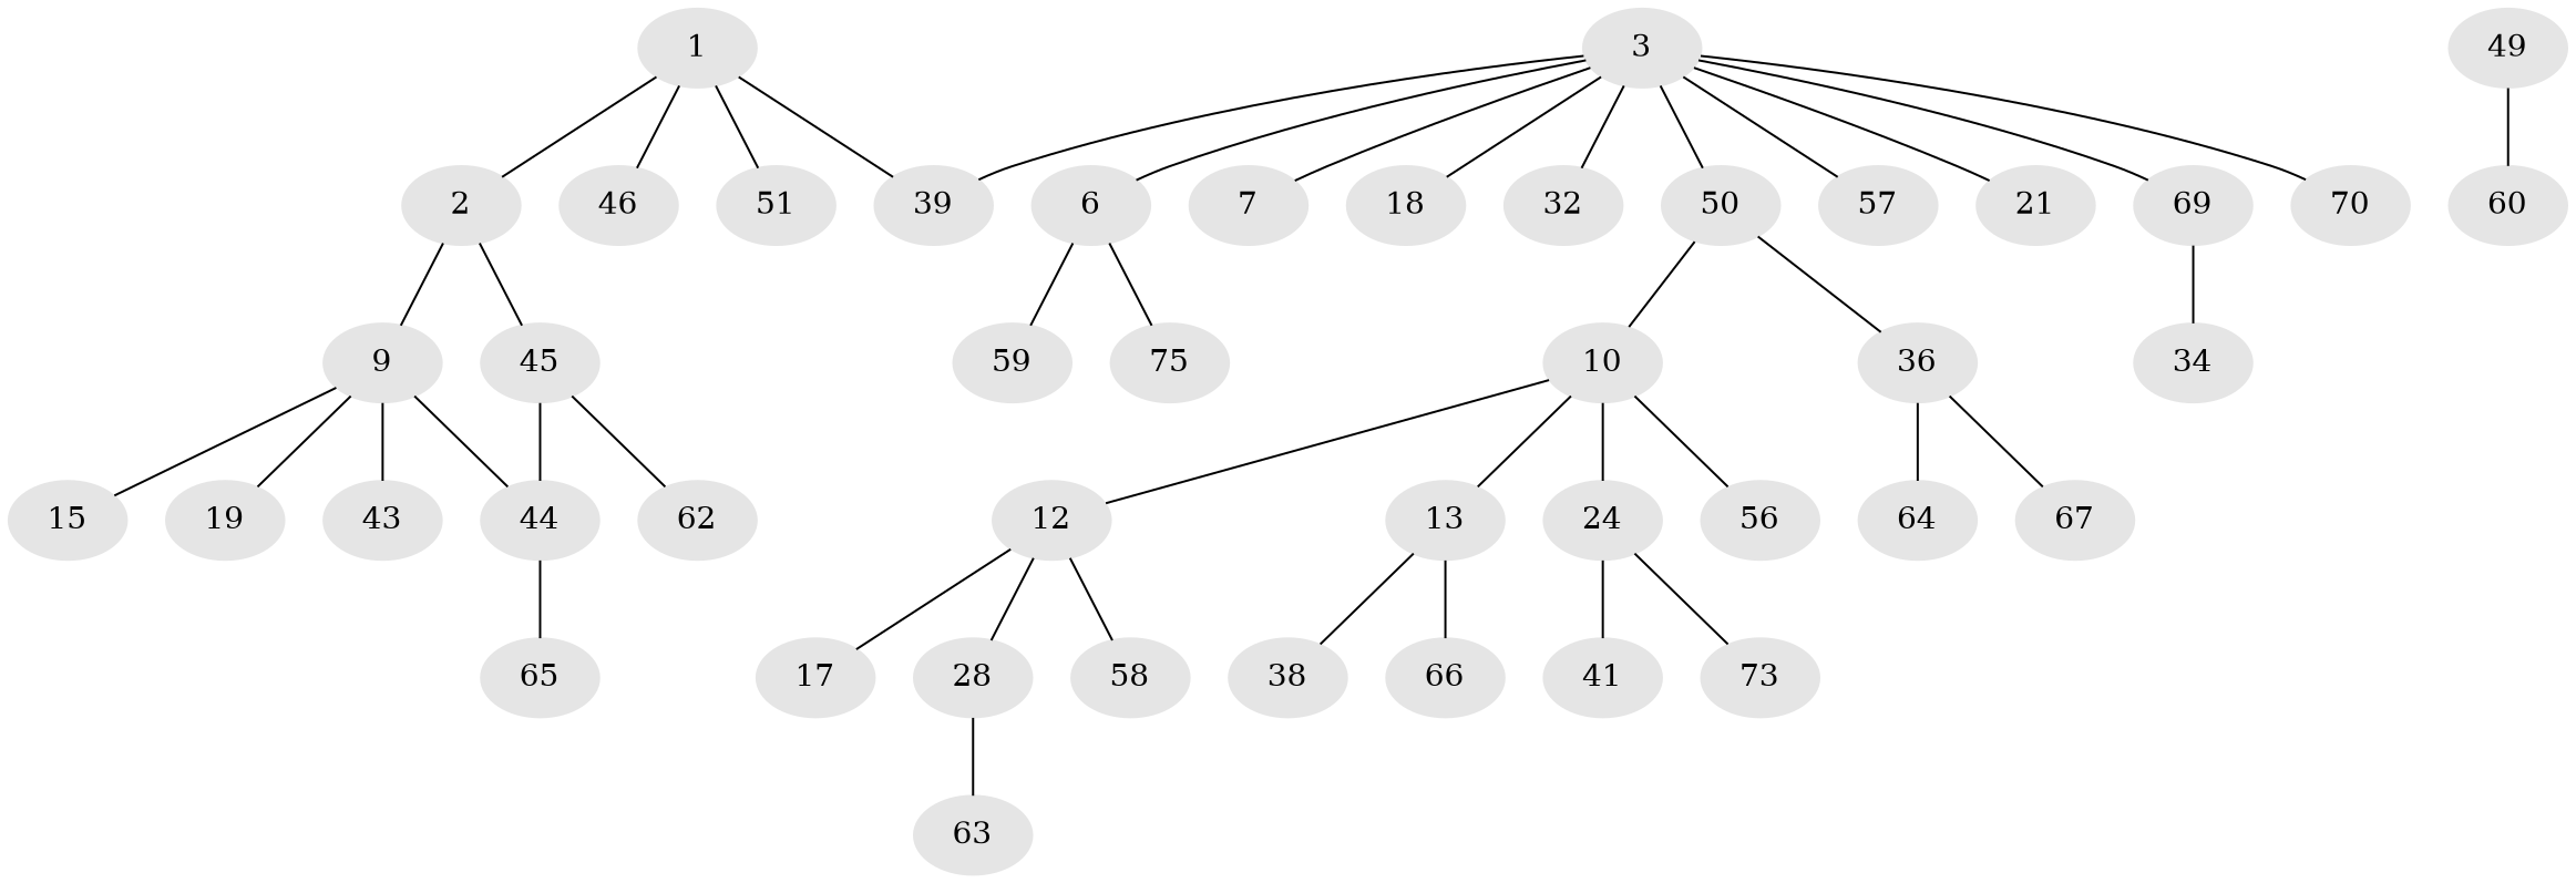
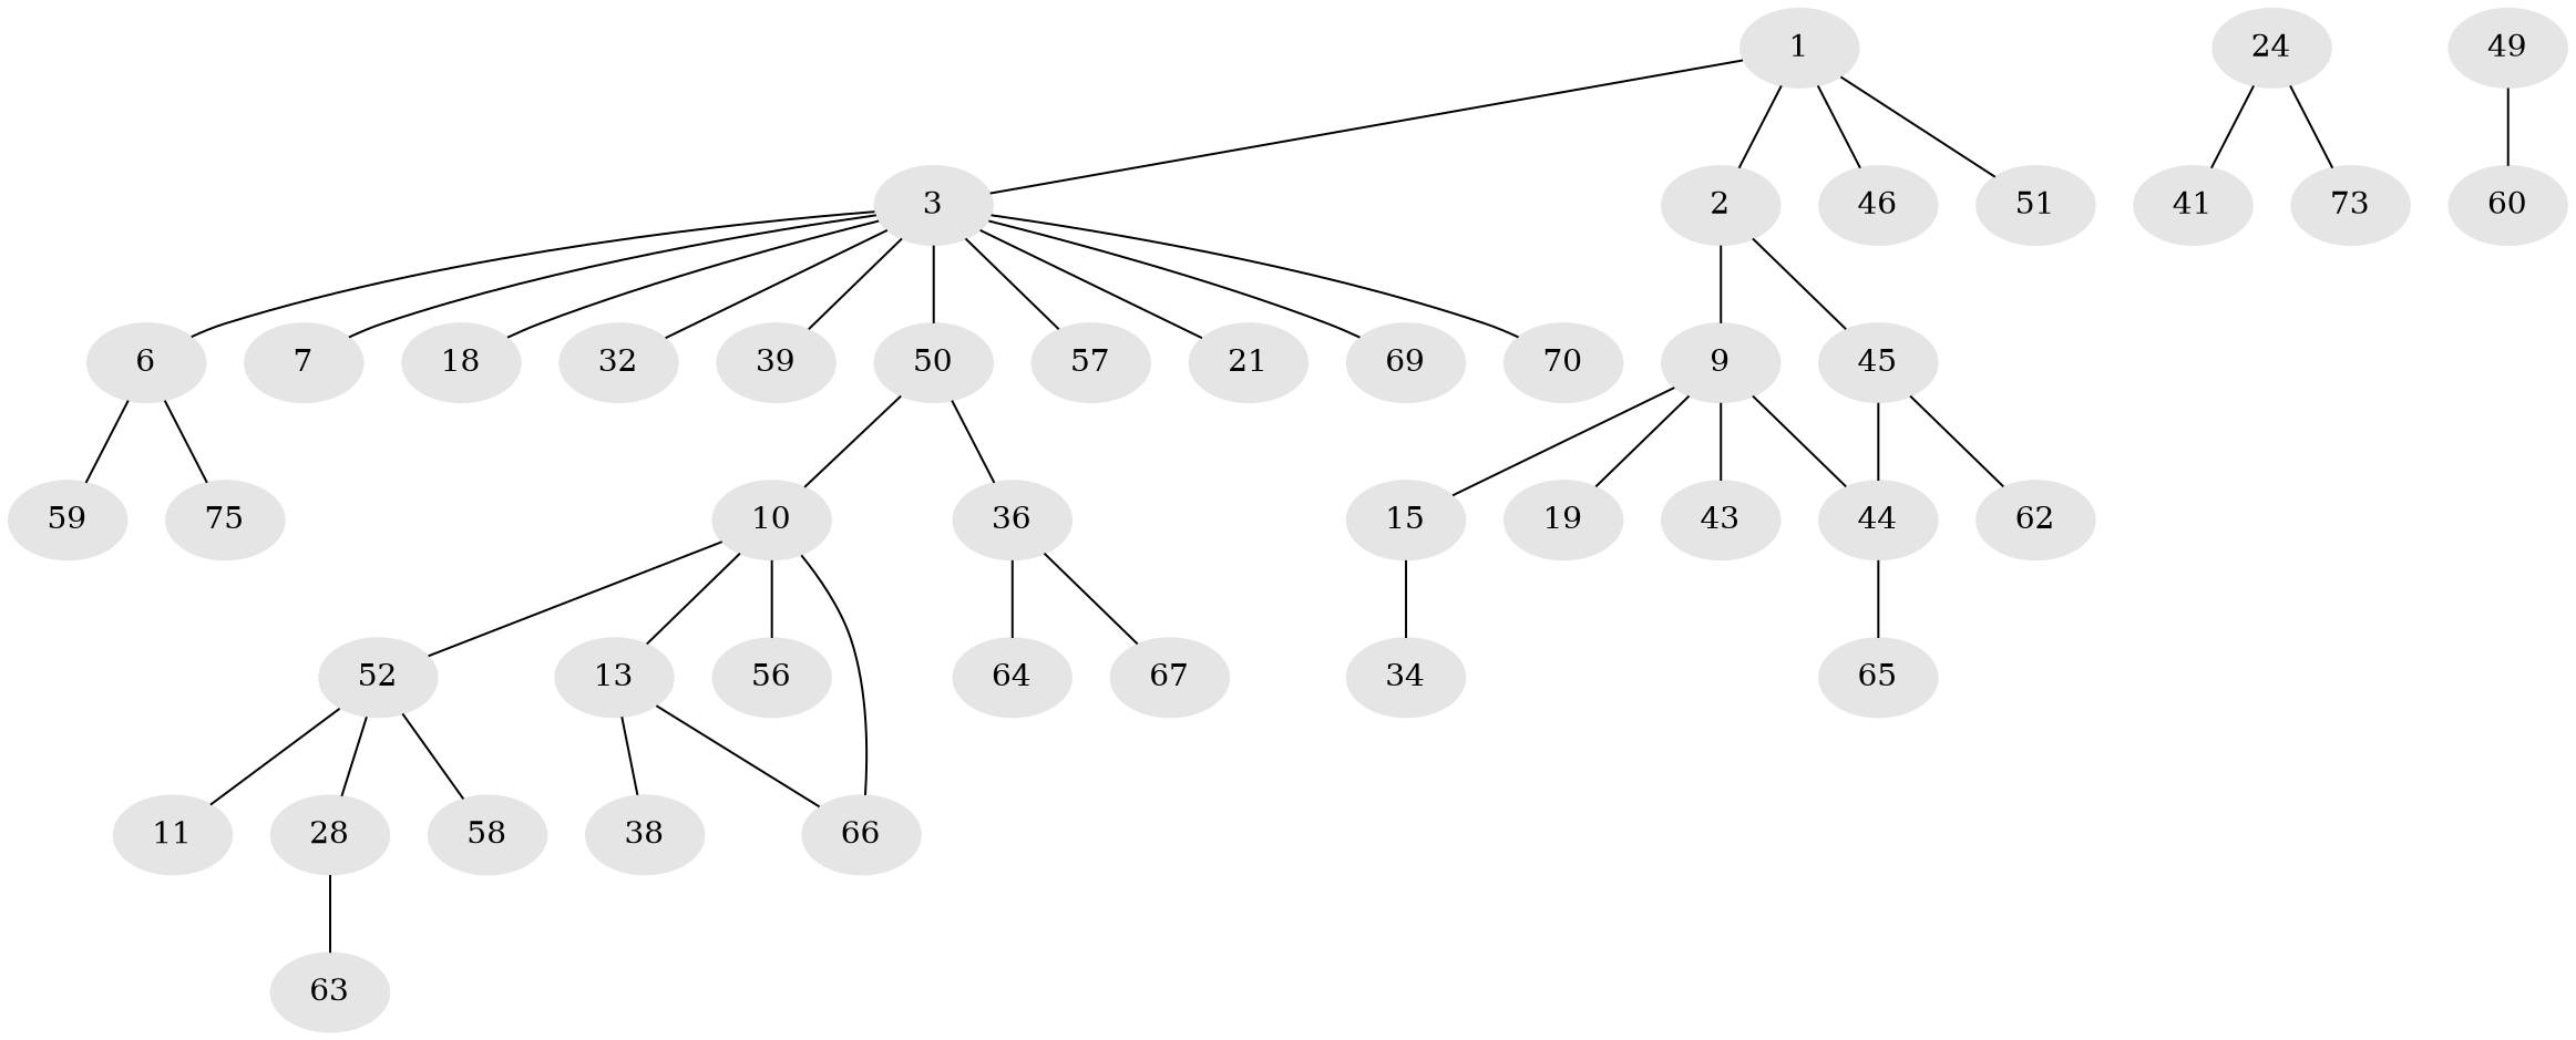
  graph {
    node [color=gray90 style=filled]
    1 [super="+2+72+18"]
    3 [super="+21+4+20"]
    n3 [label=2]
    46 [super="+76"]
    n5 [label=51]
    6 [super="+42"]
    7 [super="+37+56"]
    n8 [label=18]
    32
    39
    50
    57
    n13 [label=21]
    69
    70
    9 [super="+11"]
    45 [super="+48"]
    59
    75
    10 [super="+27+74+23"]
-   12 [super="+14"]
+   12 [super="+14" label=52]
    13 [super="+52"]
    n23 [label=24 super="+26"]
    n24 [label=56]
    36 [super="+51"]
    64
    67
    15 [super="+30"]
    19 [super="+54"]
    43
    44
    62
    34
    65
-   17
+   17 [label=11]
    28
    58
    38
    66
    41
    73
    63
    49
    60
-   1 -- 39
+   1 -- 3
    1 -- n3
    1 -- 46
    1 -- n5
    3 -- 6
    3 -- 7
    3 -- n8
    3 -- 32
    3 -- 39
    3 -- 50
    3 -- 57
    3 -- n13
    3 -- 69
    3 -- 70
    n3 -- 9
    n3 -- 45
    6 -- 59
    6 -- 75
    50 -- 10
    50 -- 36
    9 -- 15
    9 -- 19
    9 -- 43
    9 -- 44
    45 -- 44
    45 -- 62
    10 -- 12
    10 -- 13
-   10 -- n23
+   10 -- 66
    10 -- n24
    12 -- 17
    12 -- 28
    12 -- 58
    13 -- 38
    13 -- 66
    n23 -- 41
    n23 -- 73
    36 -- 64
    36 -- 67
-   69 -- 34
+   15 -- 34
    44 -- 65
    28 -- 63
    49 -- 60
  }
